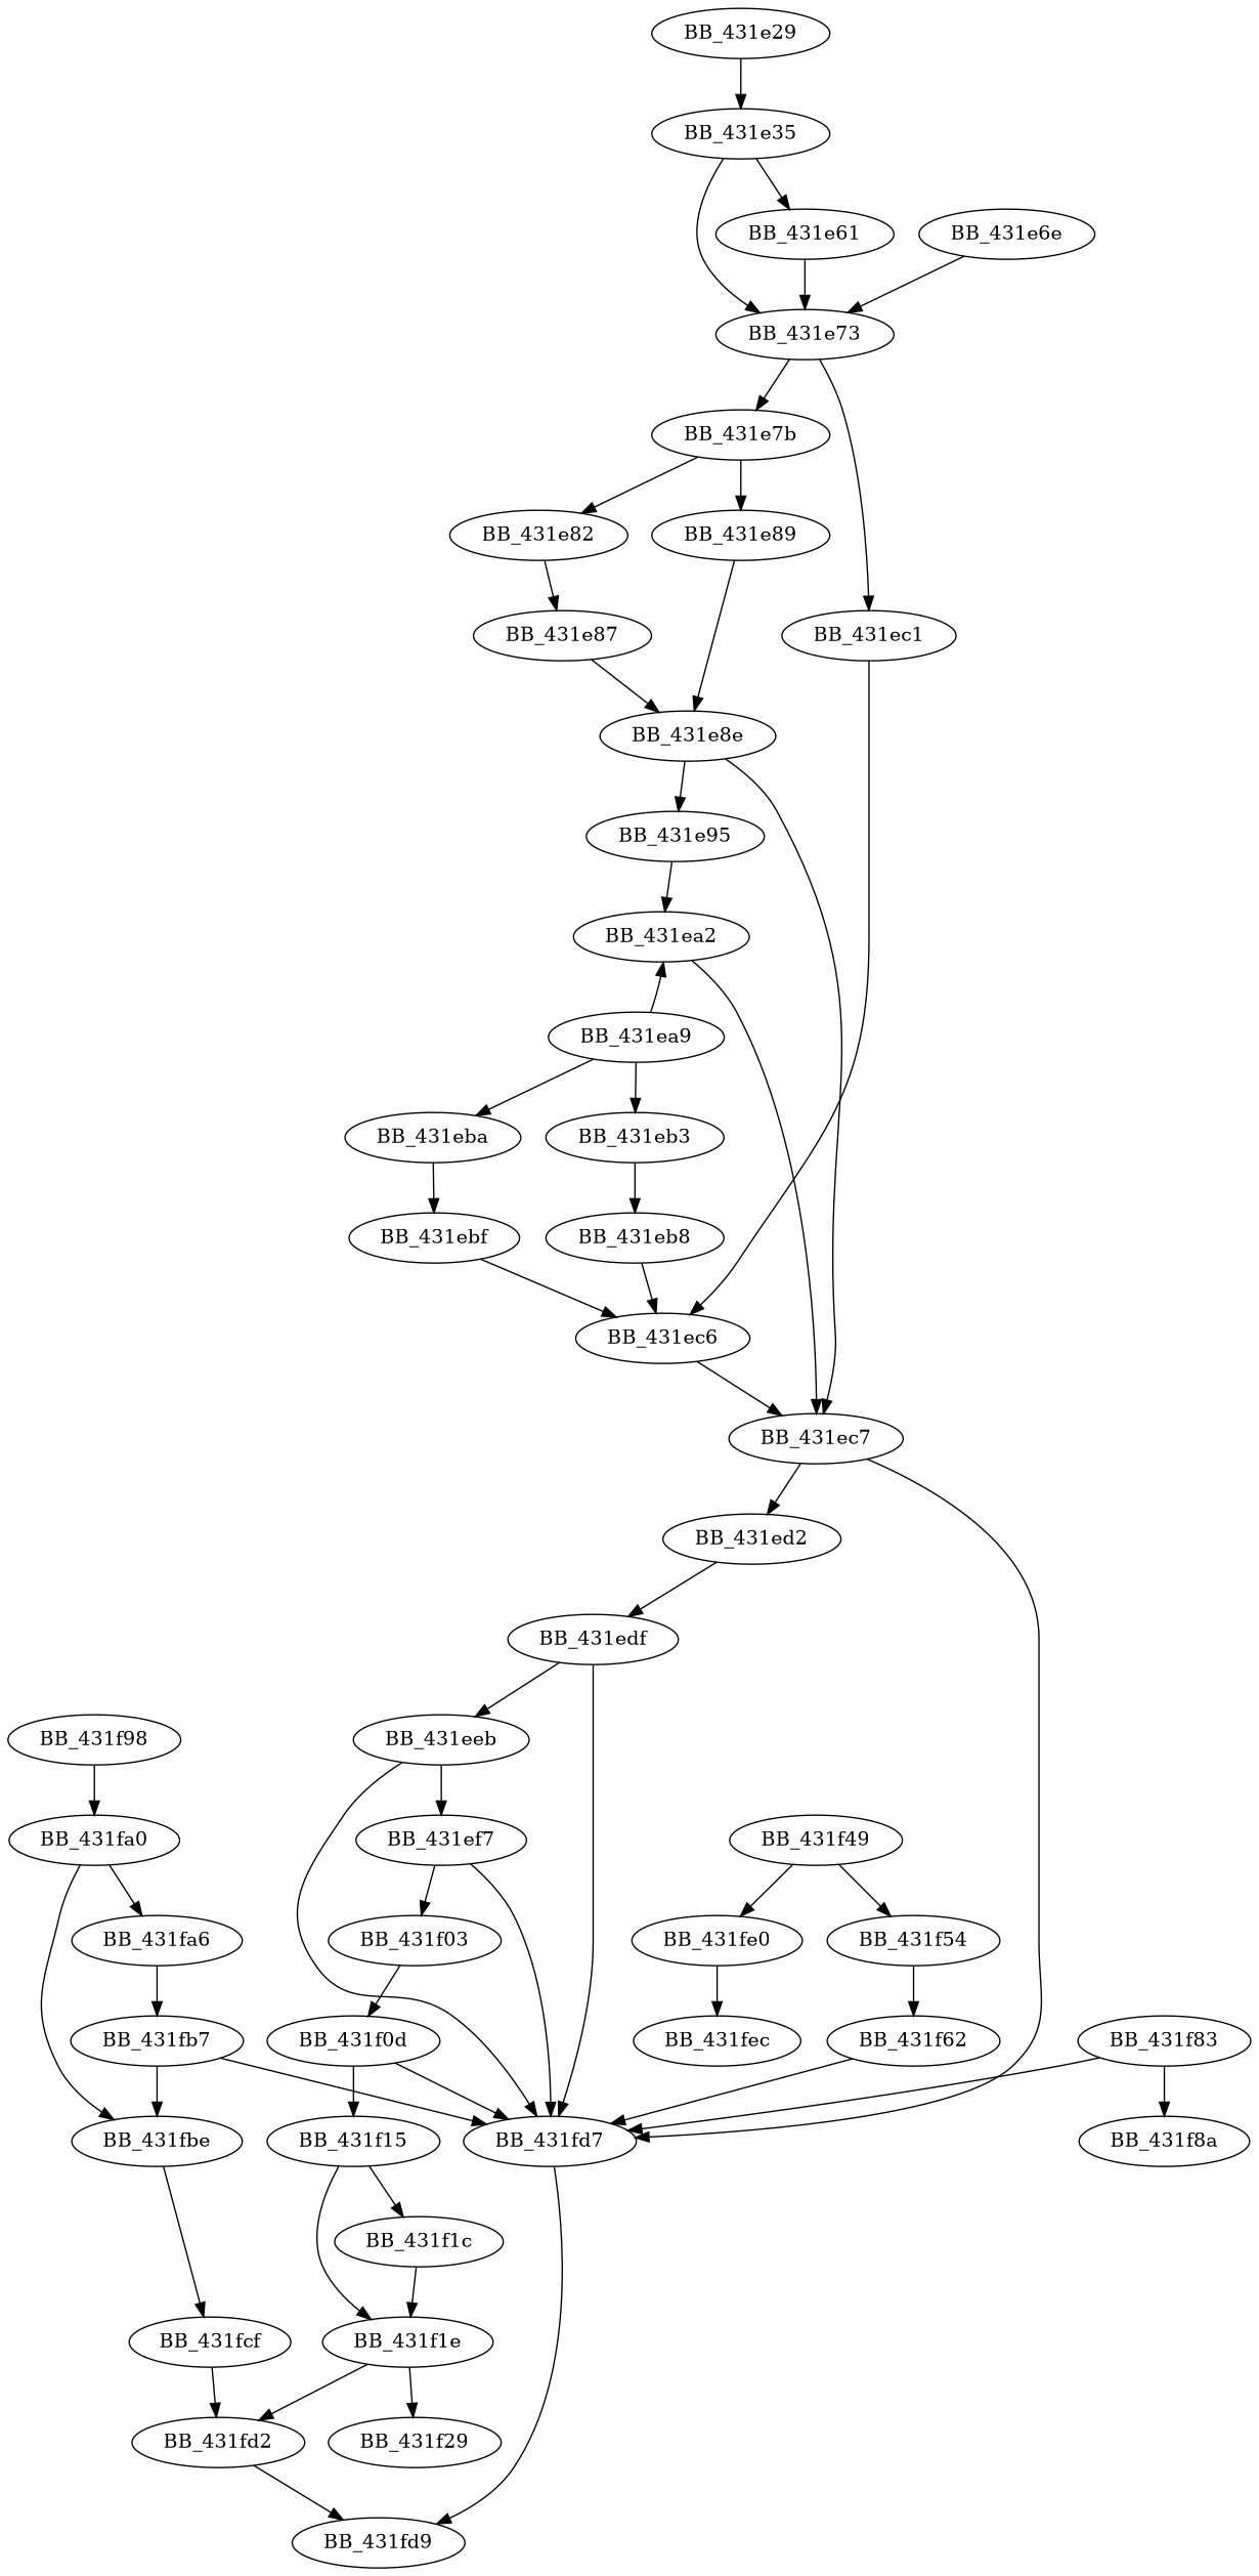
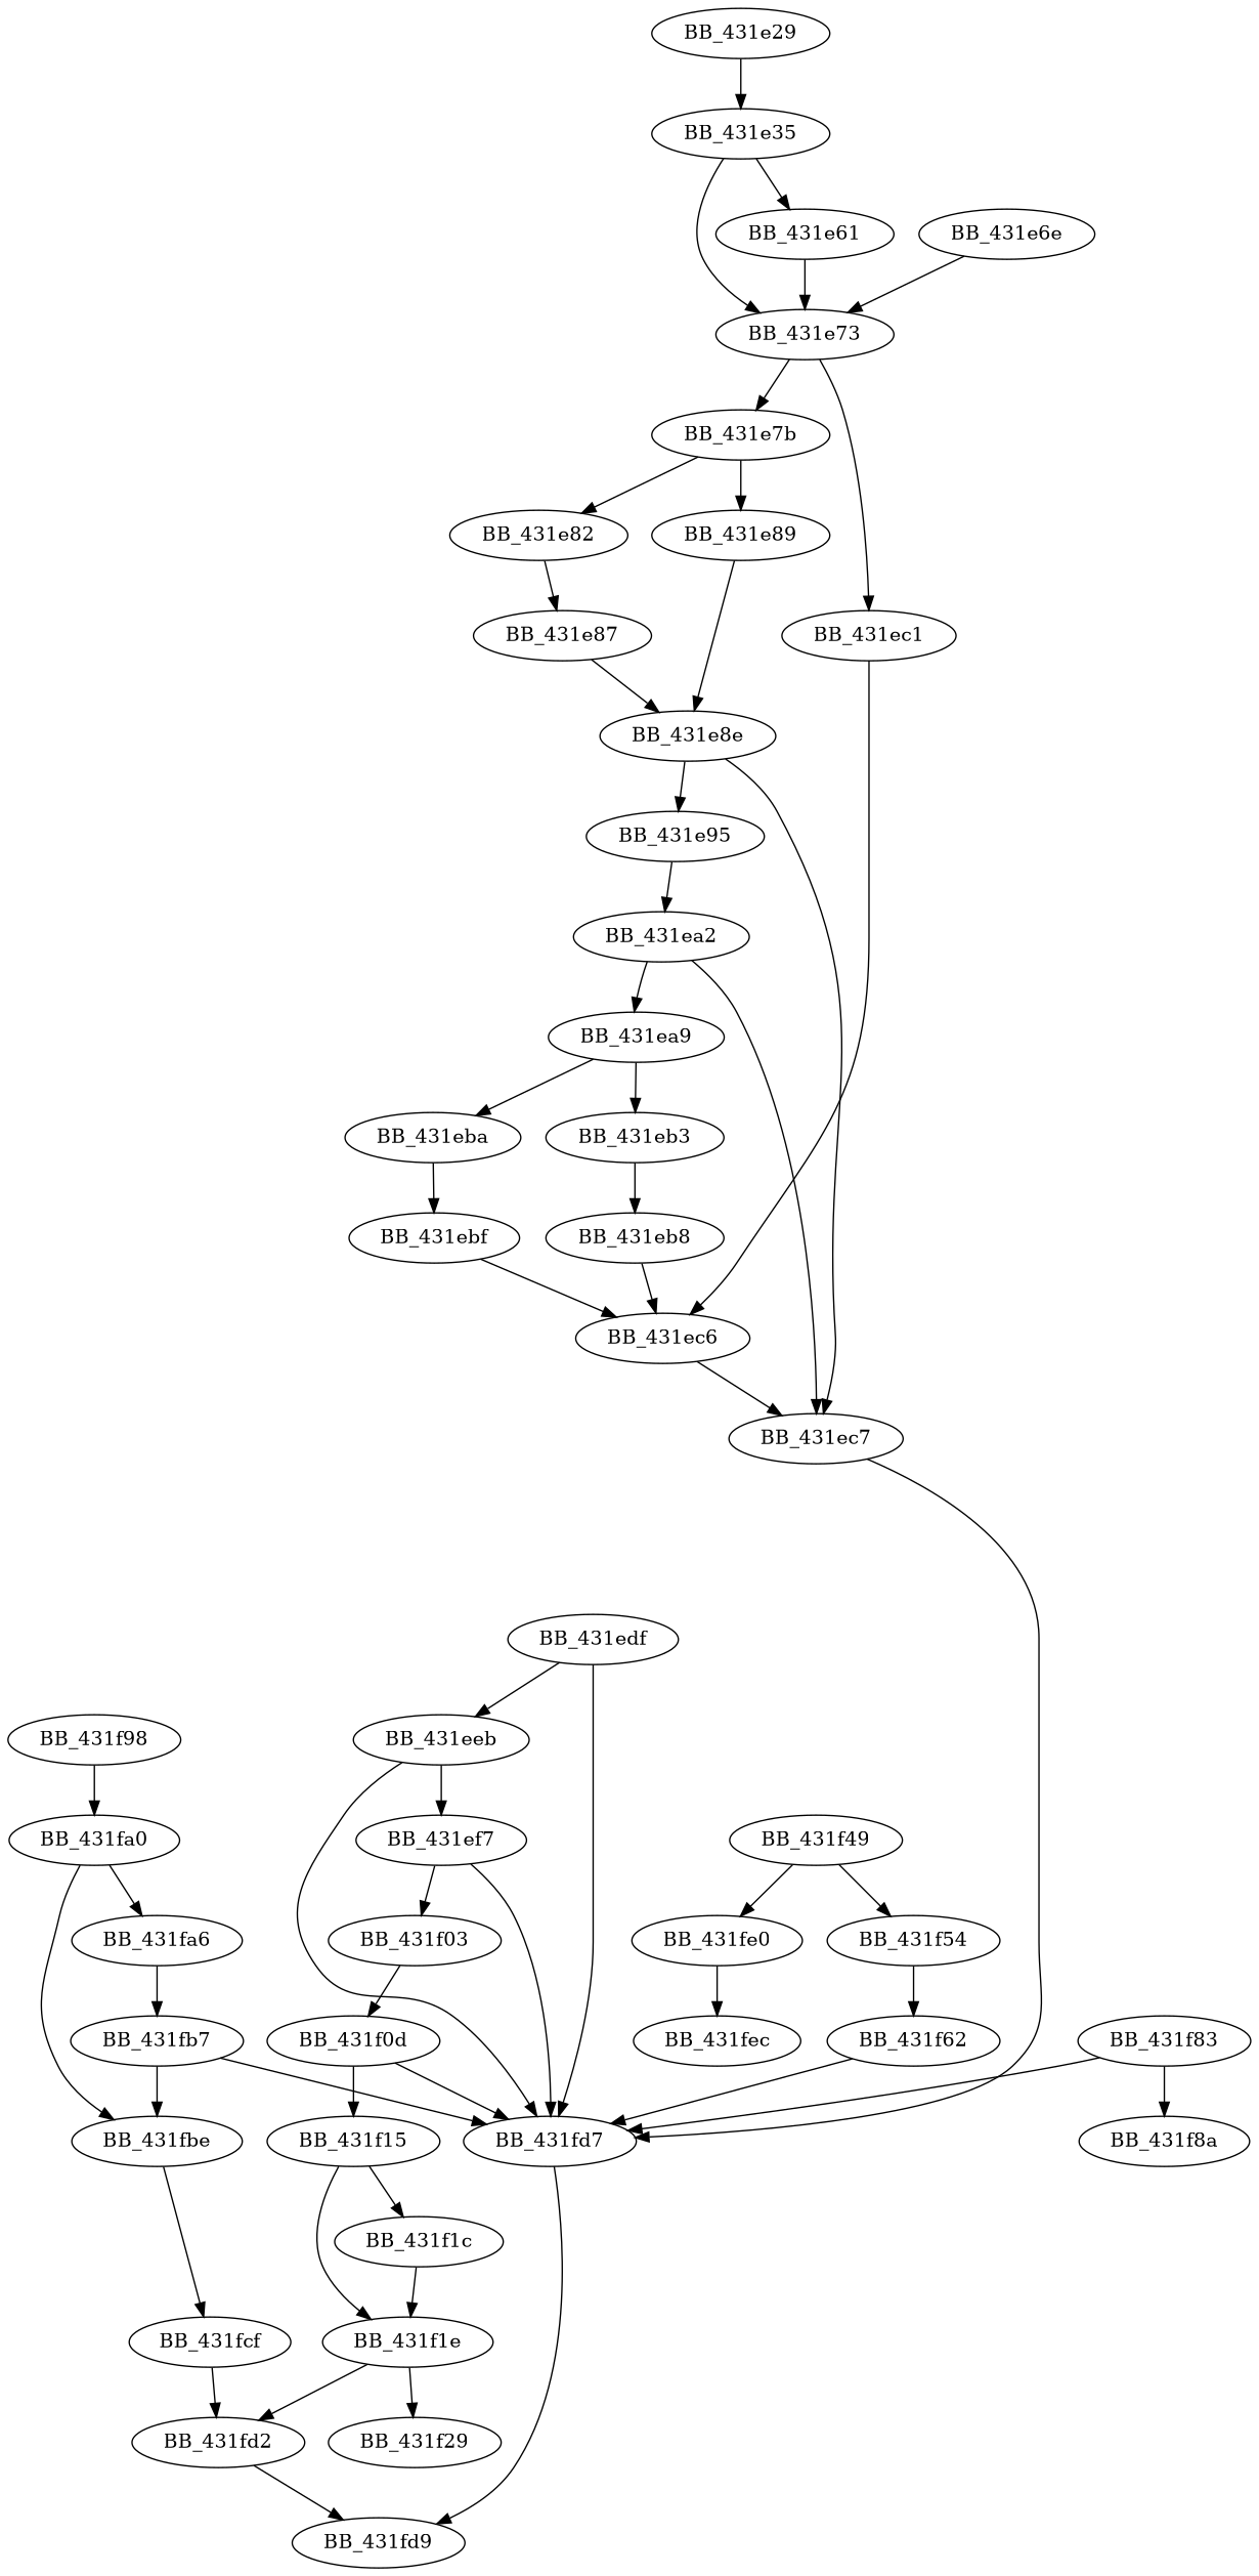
  digraph {
    BB_431e29
    BB_431e35
    BB_431e61
    BB_431e73
    BB_431e7b
    BB_431ec1
    BB_431e6e
    BB_431e82
    BB_431e89
    BB_431ec6
    BB_431e87
    BB_431e8e
    BB_431ec7
    BB_431e95
    BB_431ea2
-   BB_431ed2
    BB_431fd7
    BB_431ea9
    BB_431edf
    BB_431fd9
    BB_431eb3
    BB_431eba
    BB_431eb8
    BB_431ebf
    BB_431eeb
    BB_431ef7
    BB_431f03
    BB_431f0d
    BB_431f15
    BB_431f1c
    BB_431f1e
    BB_431f29
    BB_431fd2
    BB_431f49
    BB_431f54
    BB_431fe0
    BB_431f62
    BB_431fec
    BB_431f83
    BB_431f8a
    BB_431f98
    BB_431fa0
    BB_431fa6
    BB_431fb7
    BB_431fbe
    BB_431fcf
    BB_431e29 -> BB_431e35
    BB_431e35 -> BB_431e61
    BB_431e35 -> BB_431e73
    BB_431e61 -> BB_431e73
    BB_431e73 -> BB_431e7b
    BB_431e73 -> BB_431ec1
    BB_431e7b -> BB_431e82
    BB_431e7b -> BB_431e89
    BB_431ec1 -> BB_431ec6
    BB_431e6e -> BB_431e73
    BB_431e82 -> BB_431e87
    BB_431e89 -> BB_431e8e
    BB_431ec6 -> BB_431ec7
    BB_431e87 -> BB_431e8e
    BB_431e8e -> BB_431ec7
    BB_431e8e -> BB_431e95
-   BB_431ec7 -> BB_431ed2
    BB_431ec7 -> BB_431fd7
    BB_431e95 -> BB_431ea2
    BB_431ea2 -> BB_431ec7
-   BB_431ea9 -> BB_431ea2
-   BB_431ed2 -> BB_431edf
+   BB_431ea2 -> BB_431ea9
    BB_431fd7 -> BB_431fd9
    BB_431ea9 -> BB_431eb3
    BB_431ea9 -> BB_431eba
    BB_431edf -> BB_431fd7
    BB_431edf -> BB_431eeb
    BB_431eb3 -> BB_431eb8
    BB_431eba -> BB_431ebf
    BB_431eb8 -> BB_431ec6
    BB_431ebf -> BB_431ec6
    BB_431eeb -> BB_431fd7
    BB_431eeb -> BB_431ef7
    BB_431ef7 -> BB_431fd7
    BB_431ef7 -> BB_431f03
    BB_431f03 -> BB_431f0d
    BB_431f0d -> BB_431fd7
    BB_431f0d -> BB_431f15
    BB_431f15 -> BB_431f1c
    BB_431f15 -> BB_431f1e
    BB_431f1c -> BB_431f1e
    BB_431f1e -> BB_431f29
    BB_431f1e -> BB_431fd2
    BB_431fd2 -> BB_431fd9
    BB_431f49 -> BB_431f54
    BB_431f49 -> BB_431fe0
    BB_431f54 -> BB_431f62
    BB_431fe0 -> BB_431fec
    BB_431f62 -> BB_431fd7
    BB_431f83 -> BB_431fd7
    BB_431f83 -> BB_431f8a
    BB_431f98 -> BB_431fa0
    BB_431fa0 -> BB_431fa6
    BB_431fa0 -> BB_431fbe
    BB_431fa6 -> BB_431fb7
    BB_431fb7 -> BB_431fd7
    BB_431fb7 -> BB_431fbe
    BB_431fbe -> BB_431fcf
    BB_431fcf -> BB_431fd2
  }
